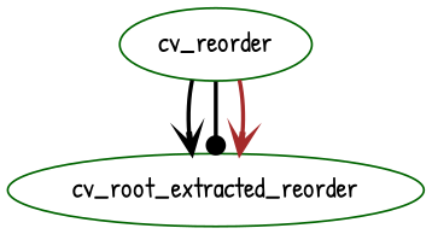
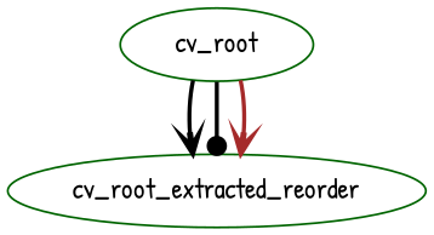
  digraph {
    fontname="Patrick Hand"
    node [color=darkgreen fontname="Patrick Hand"]
    edge [color=black style=bold arrowhead=vee fontname="Patrick Hand"]
    cv_root_extracted_reorder
-   cv_root [label=cv_reorder]
+   cv_root
    subgraph sub_1 {
      rank=same
      cv_root_extracted_reorder
    }
    cv_root -> cv_root_extracted_reorder
    cv_root -> cv_root_extracted_reorder [arrowhead=dot]
    cv_root -> cv_root_extracted_reorder [color=brown]
  }
